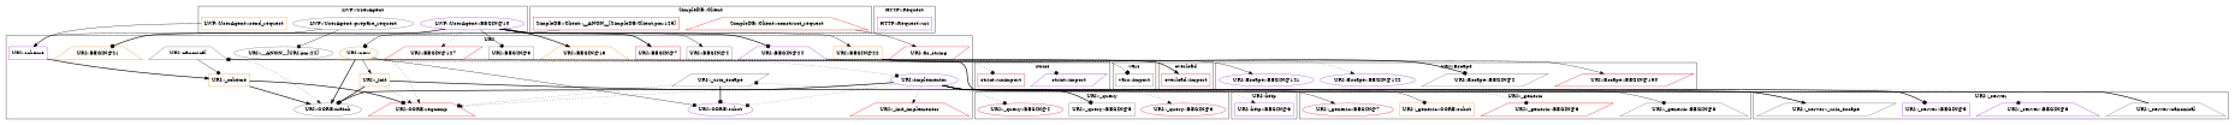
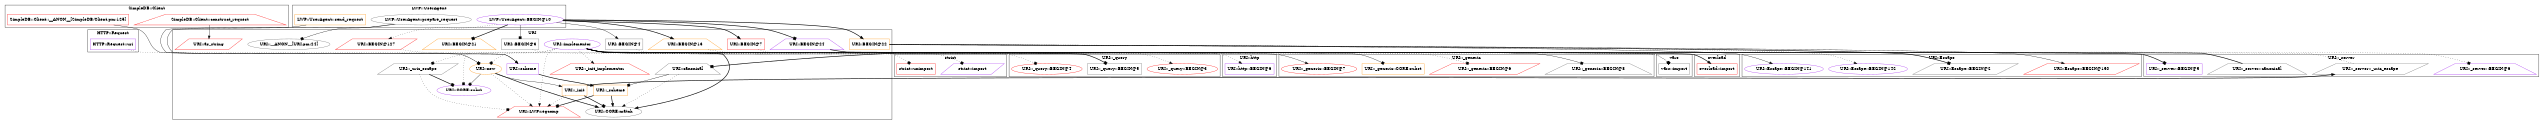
  digraph {
    node [color=red shape=box]
    edge [arrowhead=box style=dotted]
    "URI::Escape::BEGIN@150" [shape=parallelogram]
    "URI::Escape::BEGIN@2" [color=gray40 shape=parallelogram]
    "URI::Escape::BEGIN@142" [color=purple shape=ellipse]
    "URI::Escape::BEGIN@141" [color=purple shape=ellipse]
    "vars::import" [color=gray40]
    "URI::_query::BEGIN@3" [shape=ellipse]
    "URI::_query::BEGIN@5" [color=gray40]
    "URI::_query::BEGIN@4" [shape=ellipse]
    "URI::http::BEGIN@6" [color=purple]
    "LWP::UserAgent::send_request" [color=darkorange]
    "LWP::UserAgent::prepare_request" [color=gray40 shape=ellipse]
    "LWP::UserAgent::BEGIN@10" [color=purple shape=ellipse]
    "URI::_generic::BEGIN@8" [color=gray40 shape=trapezium]
    "URI::_generic::BEGIN@6" [shape=parallelogram]
    "URI::_generic::CORE:subst" [color=darkorange]
    "URI::_generic::BEGIN@7" [shape=ellipse]
    "URI::_server::BEGIN@6" [color=purple shape=trapezium]
    "URI::_server::_uric_escape" [color=gray40 shape=parallelogram]
    "URI::_server::canonical" [color=gray40 shape=trapezium]
    "URI::_server::BEGIN@5" [color=purple]
    "SimpleDB::Client::construct_request" [shape=trapezium]
    "SimpleDB::Client::__ANON__[SimpleDB/Client.pm:125]"
    "strict::import" [color=purple shape=parallelogram]
    "strict::unimport"
    "HTTP::Request::uri" [color=purple]
    "URI::BEGIN@127" [shape=parallelogram]
    "URI::_scheme" [color=darkorange]
    "URI::implementor" [color=purple shape=ellipse]
    "URI::BEGIN@7"
    "URI::CORE:match" [color=gray40 shape=ellipse]
    "URI::BEGIN@13" [color=darkorange shape=trapezium]
    "URI::BEGIN@24" [color=purple shape=trapezium]
    "URI::scheme" [color=purple]
    "URI::_init_implementor" [shape=trapezium]
    "URI::as_string" [shape=parallelogram]
    "URI::_init" [color=darkorange]
    "URI::BEGIN@4" [color=gray40]
    "URI::canonical" [color=gray40 shape=trapezium]
    "URI::BEGIN@21" [color=darkorange shape=trapezium]
-   "URI::CORE:regcomp" [shape=trapezium]
+   "URI::CORE:regcomp" [shape=trapezium label="URI::LWP:regcomp"]
    "URI::new" [color=darkorange shape=ellipse]
    "URI::_uric_escape" [color=gray40 shape=parallelogram]
    "URI::BEGIN@22" [color=darkorange]
    "URI::__ANON__[URI.pm:24]" [color=gray40 shape=ellipse]
    "URI::CORE:subst" [color=purple shape=ellipse]
    "URI::BEGIN@3" [color=gray40]
    "overload::import"
    subgraph cluster_1 {
      label="URI::Escape"
      "URI::Escape::BEGIN@150"
      "URI::Escape::BEGIN@2"
      "URI::Escape::BEGIN@142"
      "URI::Escape::BEGIN@141"
    }
    subgraph cluster_2 {
      label=vars
      "vars::import"
    }
    subgraph cluster_3 {
      label="URI::_query"
      "URI::_query::BEGIN@3"
      "URI::_query::BEGIN@5"
      "URI::_query::BEGIN@4"
    }
    subgraph cluster_4 {
      label="URI::http"
      "URI::http::BEGIN@6"
    }
    subgraph cluster_5 {
      label="LWP::UserAgent"
      "LWP::UserAgent::send_request"
      "LWP::UserAgent::prepare_request"
      "LWP::UserAgent::BEGIN@10"
    }
    subgraph cluster_6 {
      label="URI::_generic"
      "URI::_generic::BEGIN@8"
      "URI::_generic::BEGIN@6"
      "URI::_generic::CORE:subst"
      "URI::_generic::BEGIN@7"
    }
    subgraph cluster_7 {
      label="URI::_server"
      "URI::_server::BEGIN@6"
      "URI::_server::_uric_escape"
      "URI::_server::canonical"
      "URI::_server::BEGIN@5"
    }
    subgraph cluster_8 {
      label="SimpleDB::Client"
      "SimpleDB::Client::construct_request"
      "SimpleDB::Client::__ANON__[SimpleDB/Client.pm:125]"
    }
    subgraph cluster_9 {
      label="strict"
      "strict::import"
      "strict::unimport"
    }
    subgraph cluster_10 {
      label="HTTP::Request"
      "HTTP::Request::uri"
    }
    subgraph cluster_11 {
      label=URI
      "URI::BEGIN@127"
      "URI::_scheme"
      "URI::implementor"
      "URI::BEGIN@7"
      "URI::CORE:match"
      "URI::BEGIN@13"
      "URI::BEGIN@24"
      "URI::scheme"
      "URI::_init_implementor"
      "URI::as_string"
      "URI::_init"
      "URI::BEGIN@4"
      "URI::canonical"
      "URI::BEGIN@21"
      "URI::CORE:regcomp"
      "URI::new"
      "URI::_uric_escape"
      "URI::BEGIN@22"
      "URI::__ANON__[URI.pm:24]"
      "URI::CORE:subst"
      "URI::BEGIN@3"
    }
    subgraph cluster_12 {
      label=overload
      "overload::import"
    }
    "LWP::UserAgent::send_request" -> "URI::scheme" [arrowhead=normal style=solid]
    "LWP::UserAgent::prepare_request" -> "URI::scheme" [arrowhead=normal style=solid]
    "LWP::UserAgent::prepare_request" -> "URI::__ANON__[URI.pm:24]" [style=solid]
    "LWP::UserAgent::BEGIN@10" -> "URI::BEGIN@127" [arrowhead=normal]
    "LWP::UserAgent::BEGIN@10" -> "URI::BEGIN@7" [arrowhead=normal style=bold]
    "LWP::UserAgent::BEGIN@10" -> "URI::BEGIN@13" [arrowhead=normal style=bold]
    "LWP::UserAgent::BEGIN@10" -> "URI::BEGIN@24" [style=bold]
    "LWP::UserAgent::BEGIN@10" -> "URI::BEGIN@4" [arrowhead=normal style=solid]
    "LWP::UserAgent::BEGIN@10" -> "URI::BEGIN@21" [style=bold]
-   "LWP::UserAgent::BEGIN@10" -> "URI::BEGIN@22" [arrowhead=normal style=solid]
+   "LWP::UserAgent::BEGIN@10" -> "URI::BEGIN@22" [arrowhead=normal style=bold]
    "LWP::UserAgent::BEGIN@10" -> "URI::BEGIN@3" [style=solid]
    "URI::_server::_uric_escape" -> "URI::_uric_escape"
    "URI::_server::canonical" -> "URI::canonical" [style=bold]
    "SimpleDB::Client::construct_request" -> "URI::as_string" [arrowhead=normal style=solid]
    "SimpleDB::Client::__ANON__[SimpleDB/Client.pm:125]" -> "URI::new" [style=solid]
    "HTTP::Request::uri" -> "URI::new"
    "URI::BEGIN@127" -> "strict::unimport"
    "URI::_scheme" -> "URI::CORE:match" [arrowhead=normal style=bold]
    "URI::_scheme" -> "URI::CORE:regcomp" [style=bold]
    "URI::implementor" -> "URI::_query::BEGIN@3" [arrowhead=normal]
    "URI::implementor" -> "URI::_query::BEGIN@5" [style=bold]
    "URI::implementor" -> "URI::_query::BEGIN@4"
    "URI::implementor" -> "URI::http::BEGIN@6" [arrowhead=normal]
    "URI::implementor" -> "URI::_generic::BEGIN@8" [style=solid]
    "URI::implementor" -> "URI::_generic::BEGIN@6"
    "URI::implementor" -> "URI::_generic::CORE:subst" [style=solid]
    "URI::implementor" -> "URI::_generic::BEGIN@7" [arrowhead=normal style=solid]
    "URI::implementor" -> "URI::_server::BEGIN@6"
    "URI::implementor" -> "URI::_server::BEGIN@5" [style=bold]
    "URI::implementor" -> "URI::CORE:match" [arrowhead=normal style=bold]
    "URI::implementor" -> "URI::_init_implementor" [arrowhead=normal]
    "URI::implementor" -> "URI::CORE:regcomp" [arrowhead=normal]
    "URI::implementor" -> "URI::CORE:subst"
    "URI::BEGIN@7" -> "vars::import"
    "URI::BEGIN@13" -> "vars::import"
    "URI::BEGIN@24" -> "overload::import" [arrowhead=normal style=bold]
    "URI::scheme" -> "URI::_scheme" [arrowhead=normal style=bold]
    "URI::_init" -> "URI::_server::_uric_escape" [arrowhead=normal style=bold]
    "URI::_init" -> "URI::CORE:match" [style=bold]
    "URI::_init" -> "URI::CORE:regcomp" [arrowhead=normal]
    "URI::BEGIN@4" -> "vars::import"
    "URI::canonical" -> "URI::_scheme" [style=solid]
    "URI::canonical" -> "URI::CORE:match" [arrowhead=normal]
-   "URI::new" -> "URI::implementor"
+   "URI::implementor" -> "URI::new"
    "URI::new" -> "URI::CORE:match" [arrowhead=normal style=bold]
    "URI::new" -> "URI::_init" [arrowhead=normal style=solid]
    "URI::new" -> "URI::CORE:regcomp" [arrowhead=normal]
    "URI::new" -> "URI::CORE:subst" [style=solid]
    "URI::_uric_escape" -> "URI::CORE:regcomp"
    "URI::_uric_escape" -> "URI::CORE:subst" [style=bold]
    "URI::BEGIN@22" -> "URI::Escape::BEGIN@150" [arrowhead=normal style=solid]
    "URI::BEGIN@22" -> "URI::Escape::BEGIN@2" [style=bold]
    "URI::BEGIN@22" -> "URI::Escape::BEGIN@142" [arrowhead=normal]
    "URI::BEGIN@22" -> "URI::Escape::BEGIN@141" [arrowhead=normal style=solid]
    "URI::BEGIN@3" -> "strict::import"
  }
